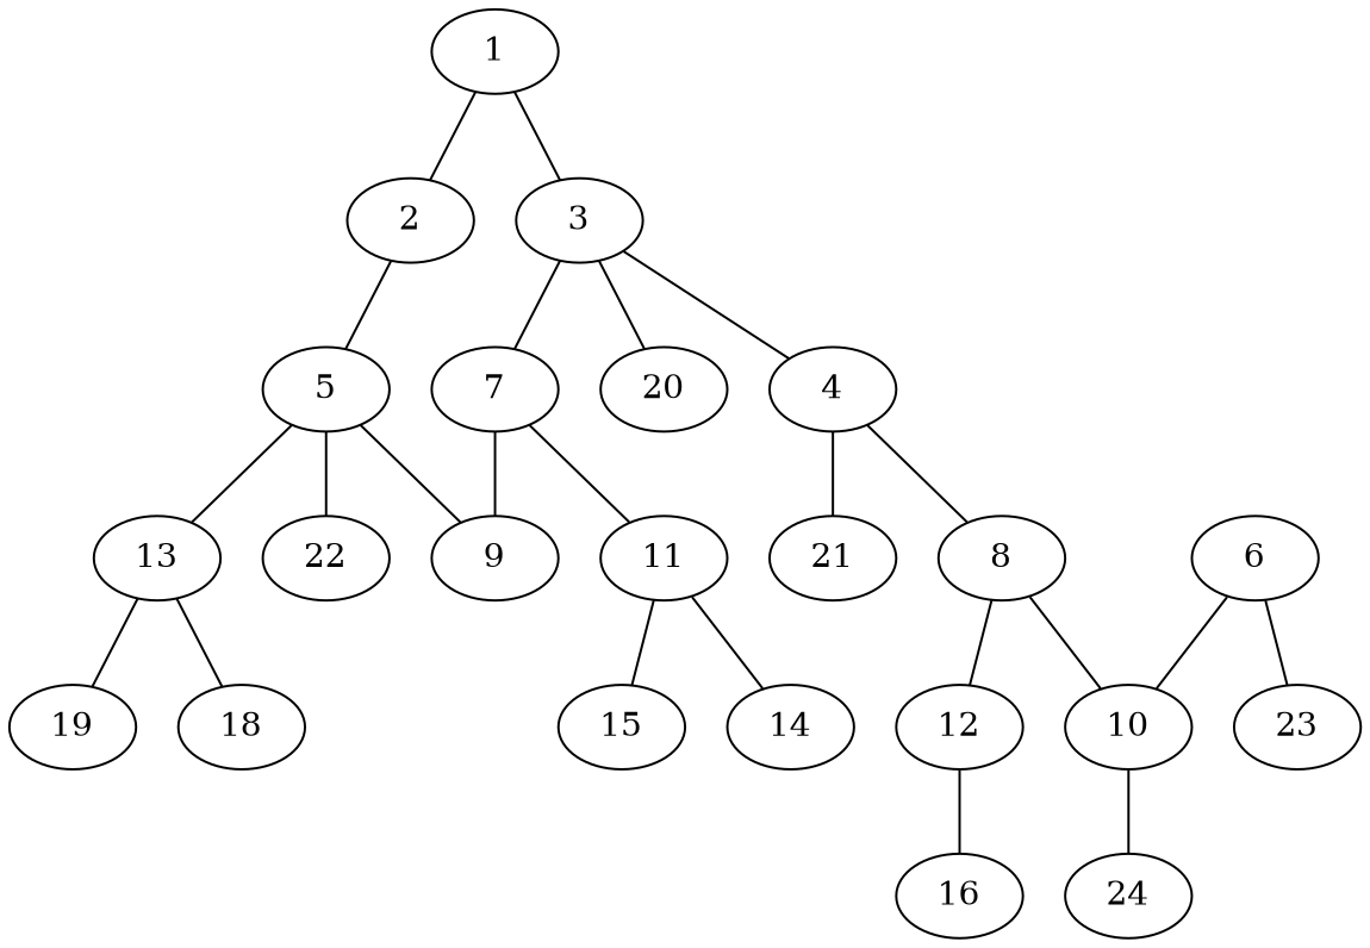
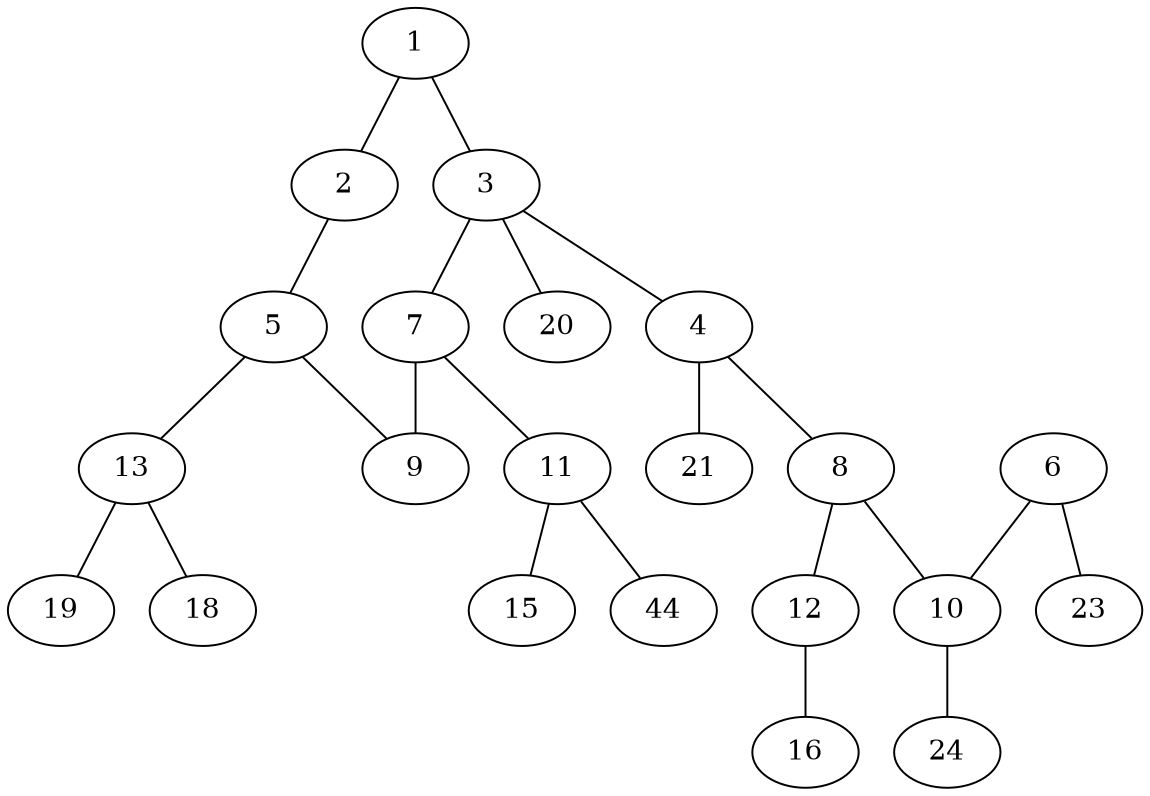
  graph {
    node [chem=C]
    edge [valence=1]
    1
    2
    3
    5
    4
    7
    20 [chem=H]
    8
    21 [chem=H]
    9
-   22 [chem=H]
    13 [chem=N]
    6
    10
    23 [chem=H]
    11 [chem=N]
    12 [chem=N]
    24 [chem=H]
-   14 [chem=O]
+   14 [chem=O label=44]
    15 [chem=O]
    16 [chem=O]
    18 [chem=O]
    19 [chem=O]
    1 -- 2 [valence=2]
    1 -- 3
    2 -- 5
    3 -- 4
    3 -- 7 [valence=2]
    3 -- 20
    5 -- 9 [valence=2]
-   5 -- 22
    5 -- 13
    4 -- 8 [valence=2]
    4 -- 21
    7 -- 9
    7 -- 11
    8 -- 10
    8 -- 12
    13 -- 18 [valence=2]
    13 -- 19
    6 -- 10 [valence=2]
    6 -- 23
    10 -- 24
    11 -- 14 [valence=2]
    11 -- 15
    12 -- 16 [valence=2]
  }
